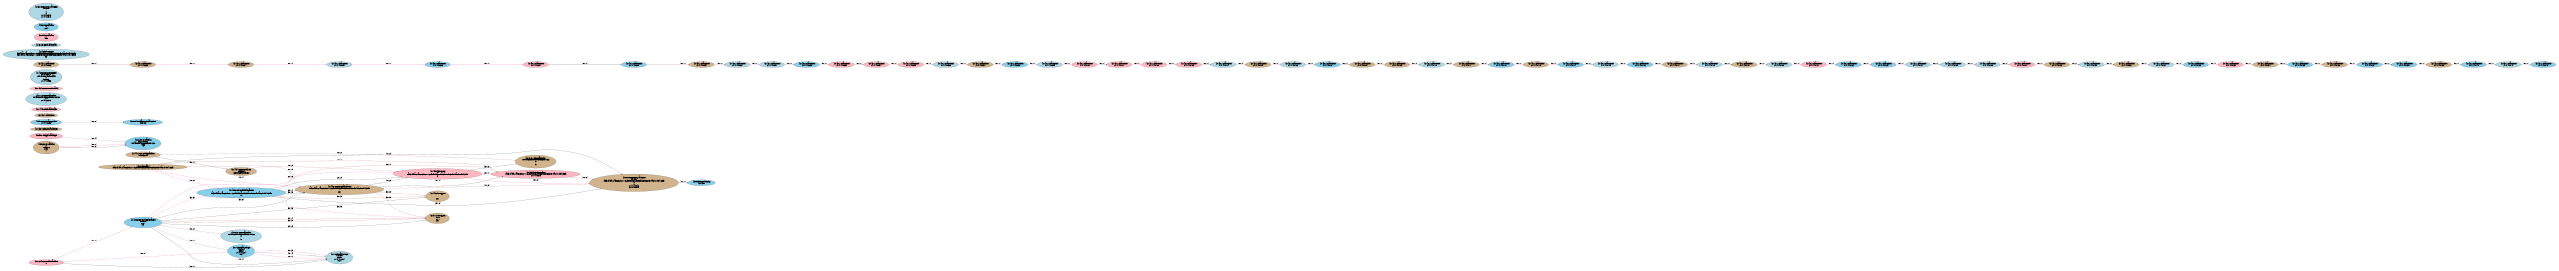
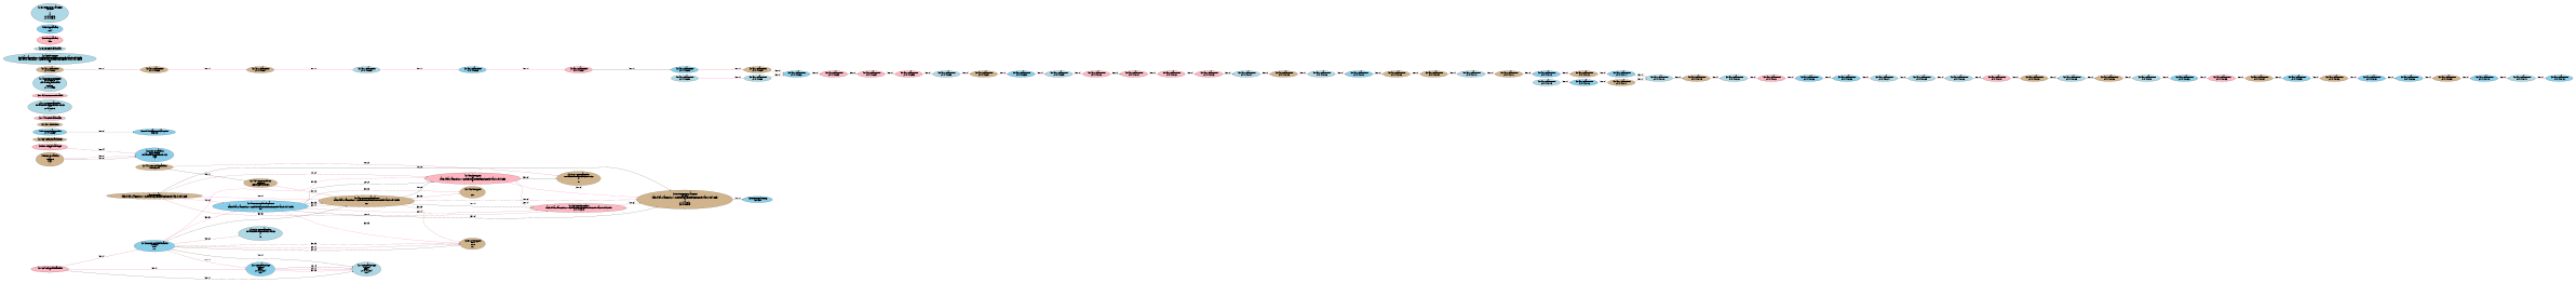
  digraph {
    rankdir=LR
    node [fillcolor=tan style=filled]
    edge [arrowhead=tee color=brown]
    n1 [label="4270136.main\n0ad31f49a124aec03d0277132f9d9dd6b2eb993a8e8b83ed97bac1b1d94139f9"]
    n2 [fillcolor=skyblue label="4214856.GetModuleFileNameA\n0\n0ad31f49a124aec03d0277132f9d9dd6b2eb993a8e8b83ed97bac1b1d94139f9\n261"]
    n3 [label="4214461.GetLongPathNameA\n0ad31f49a124aec03d0277132f9d9dd6b2eb993a8e8b83ed97bac1b1d94139f9\n\n261"]
    n4 [fillcolor=lightpink label="4214582.lstrcpynA\n0a\n0ad31f49a124aec03d0277132f9d9dd6b2eb993a8e8b83ed97bac1b1d94139f9\n3"]
    n5 [fillcolor=lightpink label="4214654.FindFirstFileA\n0ad31f49a124aec03d0277132f9d9dd6b2eb993a8e8b83ed97bac1b1d94139f9\n2147410318"]
    n6 [label="4215019.RegQueryValueExA\n4214291\n0ad31f49a124aec03d0277132f9d9dd6b2eb993a8e8b83ed97bac1b1d94139f9\n0\n0\n2147410946\n2147410940"]
    n7 [label="4215112.lstrcpynA\nPZM\nPZM\n261"]
    n8 [label="4214482.lstrcpynA\n\n\n261"]
    n9 [label="4215131.GetLocaleInfoA\nretval_GetThreadLocale_32817_32\n3\n\n5"]
    n10 [fillcolor=skyblue label="4215083.RegCloseKey\n4214291"]
    n11 [fillcolor=lightpink label="4217684.GetModuleHandleA\n0"]
    n12 [fillcolor=skyblue label="4214286.GetModuleFileNameA\n4194304\nPZM\n261"]
    n13 [fillcolor=skyblue label="4217025.LoadStringA\n4194304\n65502\n2147411264\n1024"]
    n14 [fillcolor=lightblue label="4217025.LoadStringA\n4194304\n65501\n2147411264\n1024"]
    n15 [fillcolor=lightblue label="4215131.GetLocaleInfoA\nretval_GetThreadLocale_32799_32\n3\n\n5"]
    n16 [fillcolor=lightpink label="4207361.GetKeyboardType\n0"]
    n17 [fillcolor=skyblue label="4200129.VirtualAlloc\n3222798336\nretval_LoadStringA_32831_32\n4096\n4"]
    n18 [label="4217367.GetCommandLineA\n"]
    n19 [fillcolor=skyblue label="4199106.GetStartupInfoA\n2147412256"]
    n20 [fillcolor=skyblue label="4200894.InitializeCriticalSection\n4367812"]
    n21 [label="4217387.GetVersion\n"]
    n22 [fillcolor=lightpink label="4217449.GetThreadLocale\n"]
    n23 [fillcolor=lightblue label="4217102.GetLocaleInfoA\nretval_GetThreadLocale_32768_32\n4100\n2147412313\n7"]
    n24 [fillcolor=lightpink label="4217464.GetCurrentThreadId\n"]
    n25 [fillcolor=lightblue label="4214886.RegOpenKeyExA\n2147483649\nSoftware\Borland\Locales\n0\n983065\n2147410956"]
    n26 [label="4214417.GetModuleHandleA\nkernel32.dll"]
    n27 [label="4214434.GetProcAddress\n6295592\nGetLongPathNameA"]
    n28 [label="4214371.CharNextA\n2147410682"]
    n29 [label="4214371.CharNextA\n2147410683"]
    n30 [label="4214371.CharNextA\n2147410684"]
    n31 [fillcolor=lightblue label="4214371.CharNextA\n2147410685"]
    n32 [fillcolor=skyblue label="4214371.CharNextA\n2147410686"]
    n33 [fillcolor=lightpink label="4214371.CharNextA\n2147410687"]
    n34 [fillcolor=skyblue label="4214371.CharNextA\n2147410688"]
    n35 [label="4214371.CharNextA\n2147410689"]
    n36 [fillcolor=lightblue label="4214371.CharNextA\n2147410690"]
    n37 [fillcolor=lightblue label="4214371.CharNextA\n2147410691"]
    n38 [fillcolor=skyblue label="4214371.CharNextA\n2147410692"]
    n39 [fillcolor=lightpink label="4214371.CharNextA\n2147410693"]
    n40 [fillcolor=lightpink label="4214371.CharNextA\n2147410694"]
    n41 [fillcolor=lightpink label="4214371.CharNextA\n2147410695"]
    n42 [fillcolor=lightblue label="4214371.CharNextA\n2147410696"]
    n43 [label="4214371.CharNextA\n2147410697"]
    n44 [fillcolor=skyblue label="4214371.CharNextA\n2147410698"]
    n45 [fillcolor=lightblue label="4214371.CharNextA\n2147410699"]
    n46 [fillcolor=lightpink label="4214371.CharNextA\n2147410700"]
    n47 [fillcolor=lightpink label="4214371.CharNextA\n2147410701"]
    n48 [fillcolor=lightpink label="4214371.CharNextA\n2147410702"]
    n49 [fillcolor=lightpink label="4214371.CharNextA\n2147410703"]
    n50 [fillcolor=lightblue label="4214371.CharNextA\n2147410704"]
    n51 [label="4214371.CharNextA\n2147410705"]
    n52 [fillcolor=lightblue label="4214371.CharNextA\n2147410706"]
    n53 [fillcolor=skyblue label="4214371.CharNextA\n2147410707"]
    n54 [label="4214371.CharNextA\n2147410708"]
    n55 [label="4214371.CharNextA\n2147410709"]
    n56 [fillcolor=lightblue label="4214371.CharNextA\n2147410710"]
    n57 [label="4214371.CharNextA\n2147410711"]
    n58 [fillcolor=skyblue label="4214371.CharNextA\n2147410712"]
    n59 [label="4214371.CharNextA\n2147410713"]
    n60 [fillcolor=skyblue label="4214371.CharNextA\n2147410714"]
    n61 [fillcolor=lightblue label="4214371.CharNextA\n2147410715"]
    n62 [fillcolor=skyblue label="4214371.CharNextA\n2147410716"]
    n63 [label="4214371.CharNextA\n2147410717"]
    n64 [fillcolor=lightblue label="4214371.CharNextA\n2147410718"]
    n65 [label="4214371.CharNextA\n2147410719"]
    n66 [fillcolor=lightblue label="4214371.CharNextA\n2147410720"]
    n67 [fillcolor=lightpink label="4214371.CharNextA\n2147410721"]
    n68 [fillcolor=skyblue label="4214371.CharNextA\n2147410722"]
    n69 [fillcolor=skyblue label="4214371.CharNextA\n2147410723"]
    n70 [fillcolor=lightblue label="4214371.CharNextA\n2147410724"]
    n71 [fillcolor=lightblue label="4214371.CharNextA\n2147410725"]
    n72 [fillcolor=lightblue label="4214371.CharNextA\n2147410726"]
    n73 [fillcolor=lightpink label="4214371.CharNextA\n2147410727"]
    n74 [label="4214371.CharNextA\n2147410728"]
    n75 [fillcolor=lightblue label="4214371.CharNextA\n2147410729"]
    n76 [label="4214371.CharNextA\n2147410730"]
    n77 [fillcolor=lightblue label="4214371.CharNextA\n2147410731"]
    n78 [fillcolor=skyblue label="4214371.CharNextA\n2147410732"]
    n79 [fillcolor=lightpink label="4214371.CharNextA\n2147410733"]
    n80 [label="4214371.CharNextA\n2147410734"]
    n81 [fillcolor=skyblue label="4214371.CharNextA\n2147410735"]
    n82 [label="4214371.CharNextA\n2147410736"]
    n83 [fillcolor=skyblue label="4214371.CharNextA\n2147410737"]
    n84 [fillcolor=skyblue label="4214371.CharNextA\n2147410738"]
    n85 [label="4214371.CharNextA\n2147410739"]
    n86 [fillcolor=skyblue label="4214371.CharNextA\n2147410740"]
    n87 [fillcolor=lightblue label="4214371.CharNextA\n2147410741"]
    n88 [fillcolor=skyblue label="4214371.CharNextA\n2147410742"]
    n89 [fillcolor=lightblue label="4214635.lstrcpynA\nd31f49a124aec03d0277132f9d9dd6b2eb993a8e8b83ed97bac1b1d94139f9\nd31f49a124aec03d0277132f9d9dd6b2eb993a8e8b83ed97bac1b1d94139f9\n63"]
    n90 [fillcolor=lightblue label="4215125.GetThreadLocale\n"]
    n91 [fillcolor=lightpink label="4200955.LocalAlloc\n0\n4088"]
    n92 [label="4199663.VirtualAlloc\n0\n1048576\n8192\n1"]
    n93 [fillcolor=skyblue label="4199215.LocalAlloc\n0\n1604"]
    n94 [fillcolor=lightblue label="4215019.RegQueryValueExA\n4214291\n\n0\n0\n2147410946\n2147410940"]
    n1 -> n2 [color=deeppink label="(1-->2)"]
    n1 -> n3 [color=deeppink label="(1-->1)"]
    n1 -> n4 [label="(1-->2)"]
    n1 -> n5 [label="(1-->1)"]
    n1 -> n6 [color=black label="(1-->2)"]
    n2 -> n3 [arrowhead=onormal label="(2-->1)"]
    n2 -> n3 [color=black label="(3-->3)"]
    n2 -> n4 [arrowhead=onormal color=black label="(2-->2)"]
    n2 -> n5 [arrowhead=onormal label="(2-->1)"]
    n2 -> n6 [arrowhead=onormal color=black label="(2-->2)"]
    n2 -> n7 [arrowhead=onormal color=deeppink label="(3-->3)"]
    n2 -> n8 [arrowhead=onormal label="(3-->3)"]
    n3 -> n4 [arrowhead=onormal color=black label="(1-->2)"]
    n3 -> n5 [color=black label="(1-->1)"]
    n3 -> n6 [label="(1-->2)"]
    n3 -> n7 [label="(3-->3)"]
    n3 -> n8 [arrowhead=onormal label="(3-->3)"]
    n4 -> n5 [label="(2-->1)"]
    n4 -> n6 [arrowhead=onormal color=deeppink label="(2-->2)"]
    n4 -> n9 [arrowhead=onormal color=black label="(3-->2)"]
    n5 -> n6 [label="(1-->2)"]
    n6 -> n10 [color=black label="(1-->1)"]
    n11 -> n12 [arrowhead=onormal label="(0-->1)"]
    n11 -> n13 [color=deeppink label="(0-->1)"]
    n11 -> n14 [color=black label="(0-->1)"]
    n12 -> n2 [arrowhead=onormal color=deeppink label="(3-->3)"]
    n12 -> n3 [color=black label="(3-->3)"]
    n12 -> n4 [color=deeppink label="(0-->3)"]
    n12 -> n7 [arrowhead=onormal label="(2-->1)"]
    n12 -> n7 [arrowhead=onormal color=black label="(2-->2)"]
    n12 -> n7 [label="(3-->3)"]
-   n12 -> n8 [arrowhead=onormal color=black label="(3-->3)"]
    n12 -> n13 [arrowhead=onormal label="(1-->1)"]
    n12 -> n14 [color=black label="(1-->1)"]
    n12 -> n15 [arrowhead=onormal label="(0-->2)"]
    n13 -> n14 [arrowhead=onormal color=deeppink label="(1-->1)"]
    n13 -> n14 [arrowhead=onormal color=deeppink label="(3-->3)"]
    n13 -> n14 [arrowhead=onormal color=black label="(4-->4)"]
    n16 -> n17 [arrowhead=onormal label="(0-->4)"]
    n19 -> n20 [color=black label="(0-->0)"]
    n26 -> n9 [arrowhead=onormal label="(0-->2)"]
    n26 -> n27 [arrowhead=onormal color=black label="(0-->1)"]
    n27 -> n3 [arrowhead=onormal label="(0-->0)"]
    n28 -> n29 [label="(0-->1)"]
    n29 -> n30 [color=deeppink label="(0-->1)"]
    n30 -> n31 [arrowhead=onormal color=deeppink label="(0-->1)"]
    n31 -> n32 [arrowhead=onormal color=deeppink label="(0-->1)"]
    n32 -> n33 [arrowhead=onormal color=deeppink label="(0-->1)"]
    n33 -> n34 [arrowhead=onormal color=black label="(0-->1)"]
    n34 -> n35 [label="(0-->1)"]
-   n35 -> n36 [label="(0-->1)"]
+   n35 -> n38 [label="(0-->1)"]
    n36 -> n37 [arrowhead=onormal color=deeppink label="(0-->1)"]
    n37 -> n38 [label="(0-->1)"]
    n38 -> n39 [label="(0-->1)"]
    n39 -> n40 [arrowhead=onormal color=black label="(0-->1)"]
    n40 -> n41 [arrowhead=onormal label="(0-->1)"]
    n41 -> n42 [arrowhead=onormal label="(0-->1)"]
    n42 -> n43 [color=deeppink label="(0-->1)"]
    n43 -> n44 [color=deeppink label="(0-->1)"]
    n44 -> n45 [color=deeppink label="(0-->1)"]
    n45 -> n46 [arrowhead=onormal color=deeppink label="(0-->1)"]
    n46 -> n47 [color=black label="(0-->1)"]
    n47 -> n48 [arrowhead=onormal color=deeppink label="(0-->1)"]
    n48 -> n49 [color=deeppink label="(0-->1)"]
    n49 -> n50 [color=black label="(0-->1)"]
    n50 -> n51 [label="(0-->1)"]
    n51 -> n52 [arrowhead=onormal color=deeppink label="(0-->1)"]
    n52 -> n53 [label="(0-->1)"]
    n53 -> n54 [arrowhead=onormal color=black label="(0-->1)"]
    n54 -> n55 [arrowhead=onormal label="(0-->1)"]
    n55 -> n56 [label="(0-->1)"]
    n56 -> n57 [label="(0-->1)"]
    n57 -> n58 [label="(0-->1)"]
    n58 -> n59 [color=deeppink label="(0-->1)"]
    n59 -> n60 [color=deeppink label="(0-->1)"]
-   n60 -> n61 [arrowhead=onormal color=black label="(0-->1)"]
+   n60 -> n64 [arrowhead=onormal color=black label="(0-->1)"]
    n61 -> n62 [label="(0-->1)"]
    n62 -> n63 [arrowhead=onormal label="(0-->1)"]
    n63 -> n64 [label="(0-->1)"]
    n64 -> n65 [color=black label="(0-->1)"]
    n65 -> n66 [label="(0-->1)"]
    n66 -> n67 [arrowhead=onormal color=deeppink label="(0-->1)"]
    n67 -> n68 [color=deeppink label="(0-->1)"]
    n68 -> n69 [label="(0-->1)"]
    n69 -> n70 [arrowhead=onormal color=deeppink label="(0-->1)"]
    n70 -> n71 [arrowhead=onormal color=black label="(0-->1)"]
    n71 -> n72 [label="(0-->1)"]
    n72 -> n73 [arrowhead=onormal color=black label="(0-->1)"]
    n73 -> n74 [arrowhead=onormal label="(0-->1)"]
    n74 -> n75 [color=black label="(0-->1)"]
    n75 -> n76 [color=black label="(0-->1)"]
    n76 -> n77 [label="(0-->1)"]
    n77 -> n78 [arrowhead=onormal label="(0-->1)"]
    n78 -> n79 [arrowhead=onormal color=deeppink label="(0-->1)"]
    n79 -> n80 [arrowhead=onormal label="(0-->1)"]
    n80 -> n81 [arrowhead=onormal color=black label="(0-->1)"]
    n81 -> n82 [label="(0-->1)"]
    n82 -> n83 [arrowhead=onormal color=deeppink label="(0-->1)"]
    n83 -> n84 [color=black label="(0-->1)"]
    n84 -> n85 [label="(0-->1)"]
    n85 -> n86 [label="(0-->1)"]
    n86 -> n87 [label="(0-->1)"]
    n87 -> n88 [arrowhead=onormal label="(0-->1)"]
    n92 -> n17 [color=deeppink label="(0-->1)"]
    n92 -> n17 [color=black label="(0-->0)"]
  }
